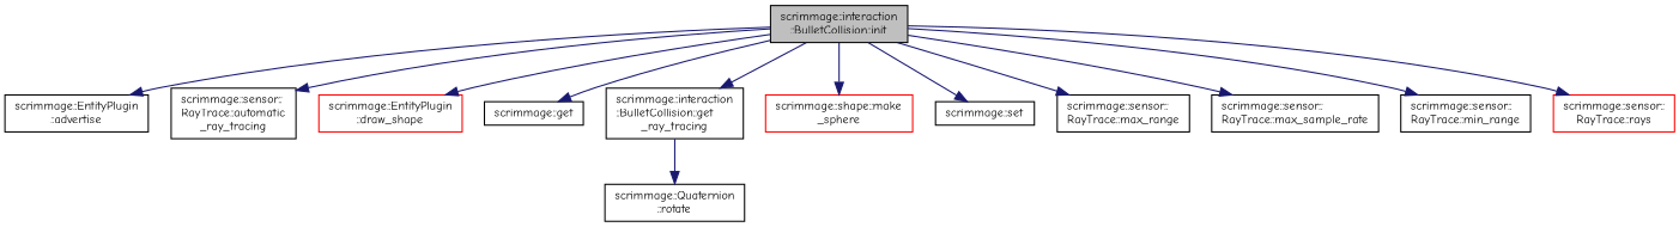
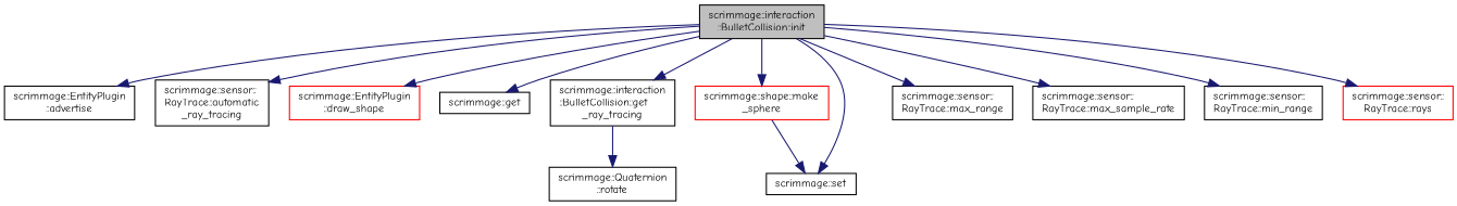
  digraph {
    fontname="Comic Neue"
    rankdir=TB
    node [color=black fillcolor=white fontname="Comic Neue" fontsize=10 shape=record style=filled]
    edge [color=midnightblue fontname="Comic Neue" fontsize=10 labelfontname=Helvetica labelfontsize=10 style=solid]
    n1 [fillcolor=grey75 fontcolor=black height=0.2 label="scrimmage::interaction\l::BulletCollision::init" width=0.4]
    n2 [height=0.2 label="scrimmage::EntityPlugin\l::advertise" width=0.4]
    n3 [height=0.2 label="scrimmage::sensor::\lRayTrace::automatic\l_ray_tracing" width=0.4]
    n4 [color=red height=0.2 label="scrimmage::EntityPlugin\l::draw_shape" width=0.4]
    n5 [height=0.2 label="scrimmage::get" width=0.4]
    n6 [height=0.2 label="scrimmage::interaction\l::BulletCollision::get\l_ray_tracing" width=0.4]
    n7 [color=red height=0.2 label="scrimmage::shape::make\l_sphere" width=0.4]
    n8 [height=0.2 label="scrimmage::set" width=0.4]
    n9 [height=0.2 label="scrimmage::sensor::\lRayTrace::max_range" width=0.4]
    n10 [height=0.2 label="scrimmage::sensor::\lRayTrace::max_sample_rate" width=0.4]
    n11 [height=0.2 label="scrimmage::sensor::\lRayTrace::min_range" width=0.4]
    n12 [color=red height=0.2 label="scrimmage::sensor::\lRayTrace::rays" width=0.4]
    n13 [height=0.2 label="scrimmage::Quaternion\l::rotate" width=0.4]
    n1 -> n2
    n1 -> n3
    n1 -> n4
    n1 -> n5
    n1 -> n6
    n1 -> n7
    n1 -> n8
    n1 -> n9
    n1 -> n10
    n1 -> n11
    n1 -> n12
    n6 -> n13
+   n7 -> n8
  }
